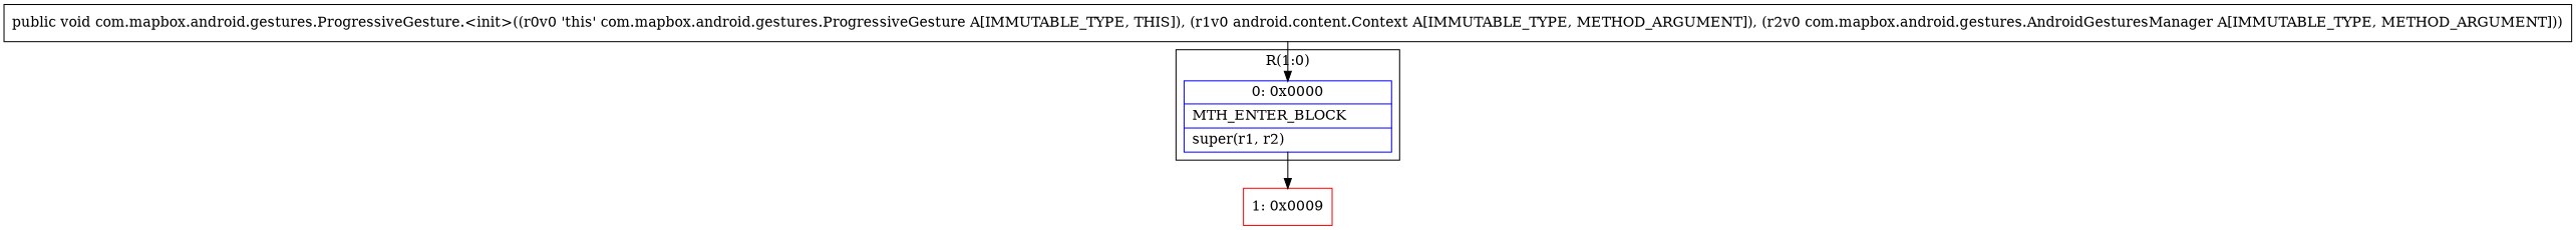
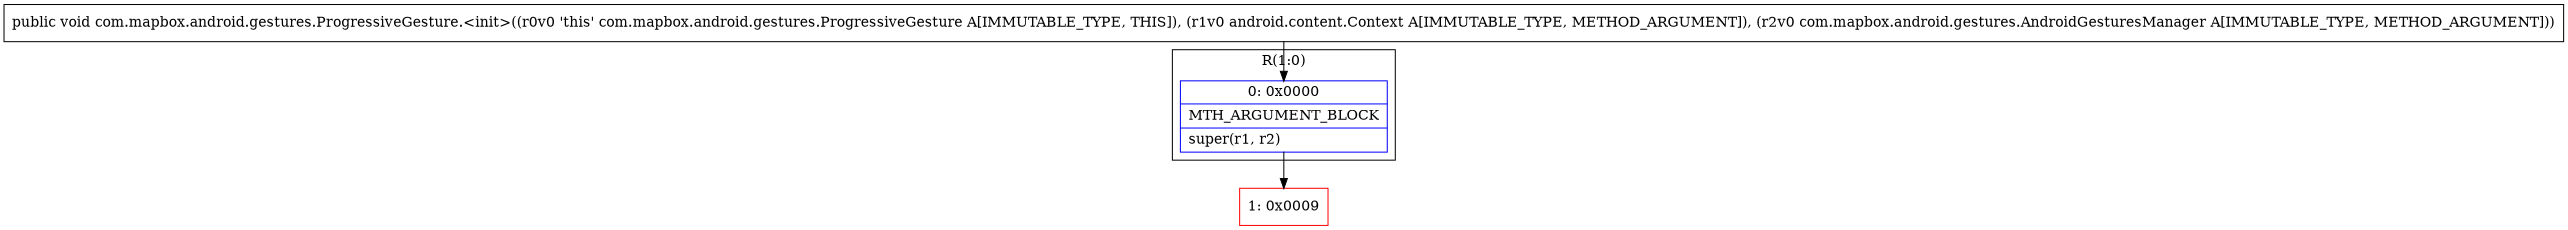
  digraph {
    node [shape=record]
-   n1 [color=blue label="{0\:\ 0x0000|MTH_ENTER_BLOCK\l|super(r1, r2)\l}"]
+   n1 [color=blue label="{0\:\ 0x0000|MTH_ARGUMENT_BLOCK\l|super(r1, r2)\l}"]
    n2 [color=red label="{1\:\ 0x0009}"]
    n3 [label="{public void com.mapbox.android.gestures.ProgressiveGesture.\<init\>((r0v0 'this' com.mapbox.android.gestures.ProgressiveGesture A[IMMUTABLE_TYPE, THIS]), (r1v0 android.content.Context A[IMMUTABLE_TYPE, METHOD_ARGUMENT]), (r2v0 com.mapbox.android.gestures.AndroidGesturesManager A[IMMUTABLE_TYPE, METHOD_ARGUMENT])) }"]
    subgraph cluster_1 {
      label="R(1:0)"
      n1
    }
    n1 -> n2
    n3 -> n1
  }
